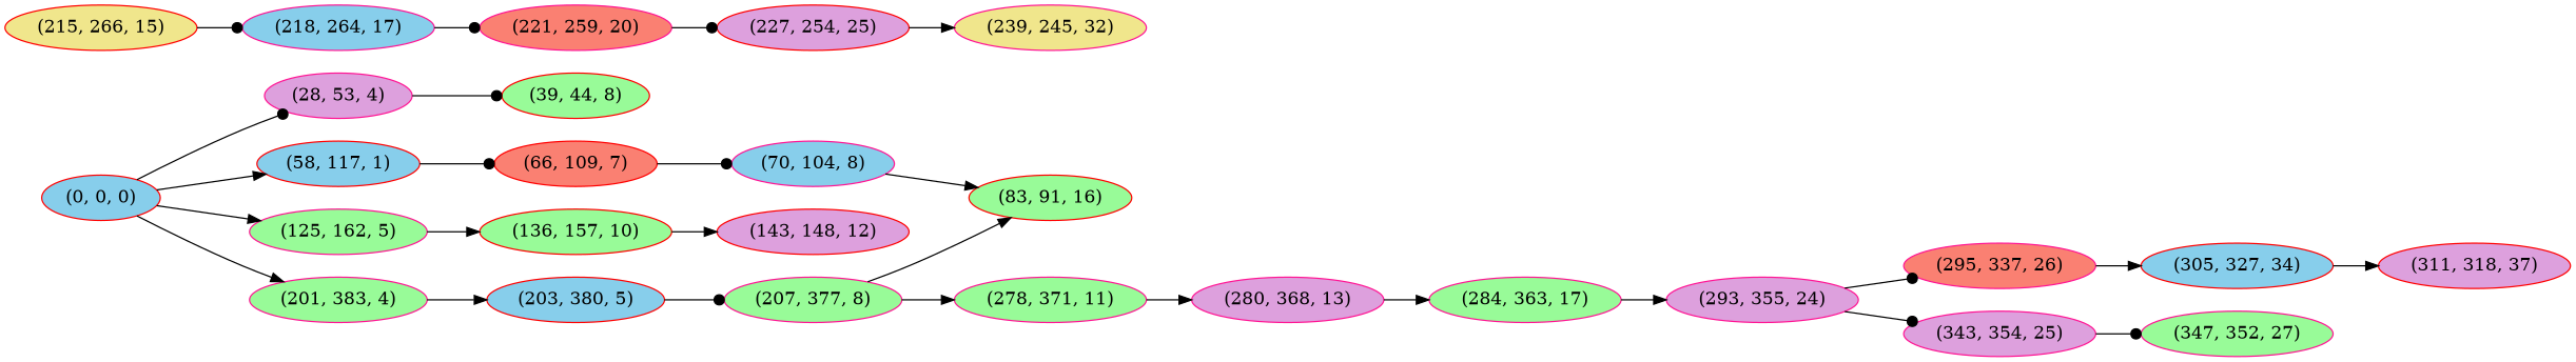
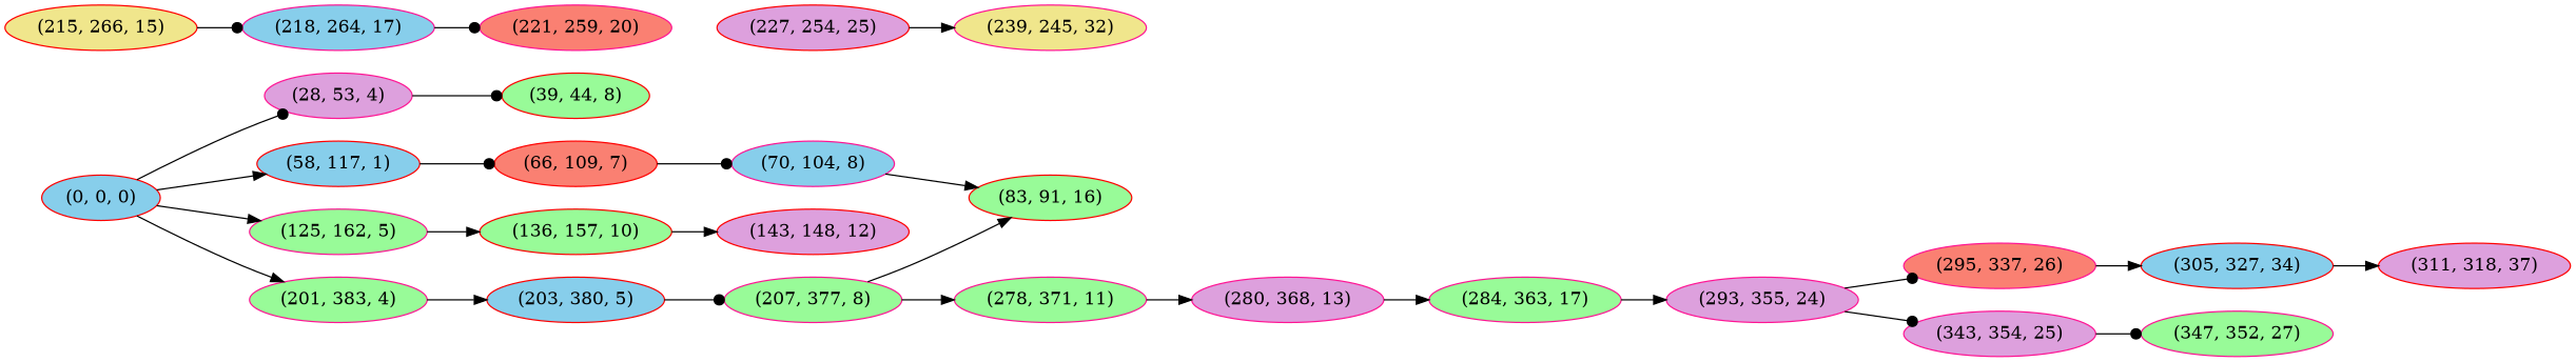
  digraph {
    rankdir=LR
    node [color=deeppink fillcolor=palegreen style=filled]
    edge [arrowhead=normal]
    "(0, 0, 0)" [color=red fillcolor=skyblue]
    "(28, 53, 4)" [fillcolor=plum]
    "(58, 117, 1)" [color=red fillcolor=skyblue]
    "(125, 162, 5)"
    "(201, 383, 4)"
    "(39, 44, 8)" [color=red]
    "(66, 109, 7)" [color=red fillcolor=salmon]
    "(136, 157, 10)" [color=red]
    "(203, 380, 5)" [color=red fillcolor=skyblue]
    "(70, 104, 8)" [fillcolor=skyblue]
    "(83, 91, 16)" [color=red]
    "(143, 148, 12)" [color=red fillcolor=plum]
    "(207, 377, 8)"
    "(278, 371, 11)"
    "(215, 266, 15)" [color=red fillcolor=khaki]
    "(218, 264, 17)" [fillcolor=skyblue]
    "(280, 368, 13)" [fillcolor=plum]
    "(221, 259, 20)" [fillcolor=salmon]
    "(227, 254, 25)" [color=red fillcolor=plum]
    "(239, 245, 32)" [fillcolor=khaki]
    "(284, 363, 17)"
    "(293, 355, 24)" [fillcolor=plum]
    "(295, 337, 26)" [fillcolor=salmon]
    "(343, 354, 25)" [fillcolor=plum]
    "(305, 327, 34)" [color=red fillcolor=skyblue]
    "(347, 352, 27)"
    "(311, 318, 37)" [color=red fillcolor=plum]
    "(0, 0, 0)" -> "(28, 53, 4)" [arrowhead=dot]
    "(0, 0, 0)" -> "(58, 117, 1)"
    "(0, 0, 0)" -> "(125, 162, 5)"
    "(0, 0, 0)" -> "(201, 383, 4)"
    "(28, 53, 4)" -> "(39, 44, 8)" [arrowhead=dot]
    "(58, 117, 1)" -> "(66, 109, 7)" [arrowhead=dot]
    "(125, 162, 5)" -> "(136, 157, 10)"
    "(201, 383, 4)" -> "(203, 380, 5)"
    "(66, 109, 7)" -> "(70, 104, 8)" [arrowhead=dot]
    "(136, 157, 10)" -> "(143, 148, 12)"
    "(203, 380, 5)" -> "(207, 377, 8)" [arrowhead=dot]
    "(70, 104, 8)" -> "(83, 91, 16)"
    "(207, 377, 8)" -> "(83, 91, 16)"
    "(207, 377, 8)" -> "(278, 371, 11)"
    "(278, 371, 11)" -> "(280, 368, 13)"
    "(215, 266, 15)" -> "(218, 264, 17)" [arrowhead=dot]
    "(218, 264, 17)" -> "(221, 259, 20)" [arrowhead=dot]
    "(280, 368, 13)" -> "(284, 363, 17)"
-   "(221, 259, 20)" -> "(227, 254, 25)" [arrowhead=dot]
    "(227, 254, 25)" -> "(239, 245, 32)"
    "(284, 363, 17)" -> "(293, 355, 24)"
    "(293, 355, 24)" -> "(295, 337, 26)" [arrowhead=dot]
    "(293, 355, 24)" -> "(343, 354, 25)" [arrowhead=dot]
    "(295, 337, 26)" -> "(305, 327, 34)"
    "(343, 354, 25)" -> "(347, 352, 27)" [arrowhead=dot]
    "(305, 327, 34)" -> "(311, 318, 37)"
  }
